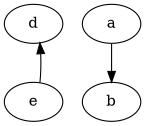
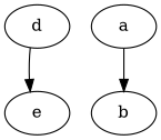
  digraph {
    node [fontsize=14]
    edge [dir=forward fontsize=12 labeldistance=1.5]
    d
    e
    a
    b
-   e -> d
+   d -> e
    a -> b
  }
